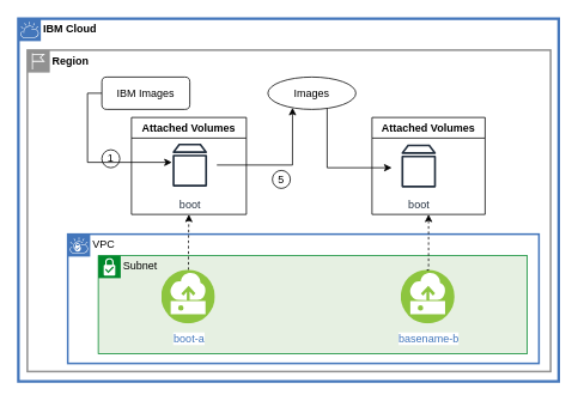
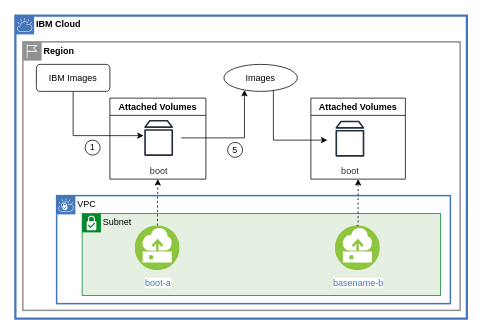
  <mxCell id="0" />
  <mxCell id="1" parent="0" />
  <mxCell id="2" value="IBM Cloud" style="shape=mxgraph.ibm.box;prType=cloud;fontStyle=1;verticalAlign=top;align=left;spacingLeft=32;spacingTop=4;fillColor=none;rounded=0;whiteSpace=wrap;html=1;strokeColor=#4376BB;strokeWidth=3;dashed=0;container=0;spacing=-4;collapsible=0;expand=0;recursiveResize=0;" parent="1" vertex="1"><mxGeometry x="20" y="20" width="602" height="404" as="geometry" /></mxCell>
  <mxCell id="3" value="&lt;span&gt;Region&lt;/span&gt;" style="shape=mxgraph.ibm.box;prType=region;fontStyle=1;verticalAlign=top;align=left;spacingLeft=32;spacingTop=4;rounded=0;whiteSpace=wrap;html=1;strokeColor=#919191;strokeWidth=2;dashed=0;container=0;spacing=-4;collapsible=0;expand=0;recursiveResize=0;fillColor=none;" parent="1" vertex="1"><mxGeometry x="30" y="55" width="583" height="358" as="geometry" /></mxCell>
  <mxCell id="4" value="VPC" style="shape=mxgraph.ibm.box;prType=vpc;fontStyle=0;verticalAlign=top;align=left;spacingLeft=32;spacingTop=4;fillColor=none;rounded=0;whiteSpace=wrap;html=1;strokeColor=#4376BB;strokeWidth=2;dashed=0;container=0;spacing=-4;collapsible=0;expand=0;recursiveResize=0;" parent="1" vertex="1"><mxGeometry x="75" y="260" width="525" height="144" as="geometry" /></mxCell>
  <mxCell id="5" value="Subnet" style="shape=mxgraph.ibm.box;prType=subnet;fontStyle=0;verticalAlign=top;align=left;spacingLeft=32;spacingTop=4;fillColor=#E6F0E2;rounded=0;whiteSpace=wrap;html=1;strokeColor=#00882B;strokeWidth=1;dashed=0;container=0;spacing=-4;collapsible=0;expand=0;recursiveResize=0;" parent="1" vertex="1"><mxGeometry x="109" y="284" width="478" height="109" as="geometry" /></mxCell>
  <mxCell id="6" style="edgeStyle=orthogonalEdgeStyle;rounded=0;orthogonalLoop=1;jettySize=auto;html=1;entryX=0.25;entryY=1;entryDx=0;entryDy=0;" edge="1" parent="1" source="7" target="11"><mxGeometry relative="1" as="geometry" /></mxCell>
  <mxCell id="7" value="boot" style="outlineConnect=0;fontColor=#232F3E;gradientColor=none;strokeColor=#232F3E;fillColor=#ffffff;dashed=0;verticalLabelPosition=bottom;verticalAlign=top;align=center;html=1;fontSize=12;fontStyle=0;aspect=fixed;shape=mxgraph.aws4.resourceIcon;resIcon=mxgraph.aws4.volume;" parent="1" vertex="1"><mxGeometry x="181" y="153" width="60" height="60" as="geometry" /></mxCell>
  <mxCell id="8" style="edgeStyle=orthogonalEdgeStyle;rounded=0;orthogonalLoop=1;jettySize=auto;html=1;entryX=0.167;entryY=0.45;entryDx=0;entryDy=0;entryPerimeter=0;" parent="1" source="9" target="7" edge="1"><mxGeometry relative="1" as="geometry"><Array as="points"><mxPoint x="97" y="180" /></Array></mxGeometry></mxCell>
- <mxCell id="9" value="IBM Images" style="rounded=1;whiteSpace=wrap;html=1;" parent="1" vertex="1"><mxGeometry x="113" y="85" width="98" height="36" as="geometry" /></mxCell>
+ <mxCell id="9" value="IBM Images" style="rounded=1;whiteSpace=wrap;html=1;" parent="1" vertex="1"><mxGeometry x="48" y="85" width="98" height="36" as="geometry" /></mxCell>
  <mxCell id="10" style="edgeStyle=orthogonalEdgeStyle;rounded=0;orthogonalLoop=1;jettySize=auto;html=1;" edge="1" parent="1" source="11" target="19"><mxGeometry relative="1" as="geometry"><Array as="points"><mxPoint x="364" y="186" /></Array></mxGeometry></mxCell>
  <mxCell id="11" value="Images" style="ellipse;whiteSpace=wrap;html=1;" parent="1" vertex="1"><mxGeometry x="298" y="85" width="98" height="36" as="geometry" /></mxCell>
- <mxCell id="12" value="1" style="ellipse;whiteSpace=wrap;html=1;aspect=fixed;fillColor=none;" parent="1" vertex="1"><mxGeometry x="113" y="166" width="20" height="20" as="geometry" /></mxCell>
+ <mxCell id="12" value="1" style="ellipse;whiteSpace=wrap;html=1;aspect=fixed;fillColor=none;" parent="1" vertex="1"><mxGeometry x="113" y="186" width="20" height="20" as="geometry" /></mxCell>
  <mxCell id="13" value="5" style="ellipse;whiteSpace=wrap;html=1;aspect=fixed;fillColor=none;" parent="1" vertex="1"><mxGeometry x="303" y="189" width="20" height="20" as="geometry" /></mxCell>
  <mxCell id="14" value="Attached Volumes" style="swimlane;" parent="1" vertex="1"><mxGeometry x="146" y="130" width="128" height="108" as="geometry" /></mxCell>
  <mxCell id="15" style="edgeStyle=orthogonalEdgeStyle;rounded=0;orthogonalLoop=1;jettySize=auto;html=1;entryX=0.5;entryY=1;entryDx=0;entryDy=0;dashed=1;" parent="1" source="16" target="14" edge="1"><mxGeometry relative="1" as="geometry" /></mxCell>
  <mxCell id="16" value="boot-a" style="aspect=fixed;perimeter=ellipsePerimeter;html=1;align=center;shadow=0;dashed=0;fontColor=#4277BB;labelBackgroundColor=#ffffff;fontSize=12;spacingTop=3;image;image=img/lib/ibm/vpc/Instance.svg;" parent="1" vertex="1"><mxGeometry x="179.5" y="300" width="60" height="60" as="geometry" /></mxCell>
  <mxCell id="17" value="basename-b" style="aspect=fixed;perimeter=ellipsePerimeter;html=1;align=center;shadow=0;dashed=0;fontColor=#4277BB;labelBackgroundColor=#ffffff;fontSize=12;spacingTop=3;image;image=img/lib/ibm/vpc/Instance.svg;" parent="1" vertex="1"><mxGeometry x="446.5" y="300" width="60" height="60" as="geometry" /></mxCell>
  <mxCell id="18" value="Attached Volumes" style="swimlane;" parent="1" vertex="1"><mxGeometry x="414" y="130" width="126" height="108" as="geometry" /></mxCell>
  <mxCell id="19" value="boot" style="outlineConnect=0;fontColor=#232F3E;gradientColor=none;strokeColor=#232F3E;fillColor=#ffffff;dashed=0;verticalLabelPosition=bottom;verticalAlign=top;align=center;html=1;fontSize=12;fontStyle=0;aspect=fixed;shape=mxgraph.aws4.resourceIcon;resIcon=mxgraph.aws4.volume;" parent="18" vertex="1"><mxGeometry x="22" y="24" width="60" height="60" as="geometry" /></mxCell>
  <mxCell id="20" style="edgeStyle=orthogonalEdgeStyle;rounded=0;orthogonalLoop=1;jettySize=auto;html=1;entryX=0.5;entryY=1;entryDx=0;entryDy=0;dashed=1;" parent="1" target="18" edge="1"><mxGeometry relative="1" as="geometry"><mxPoint x="475" y="300" as="sourcePoint" /><Array as="points"><mxPoint x="475" y="300" /></Array></mxGeometry></mxCell>
